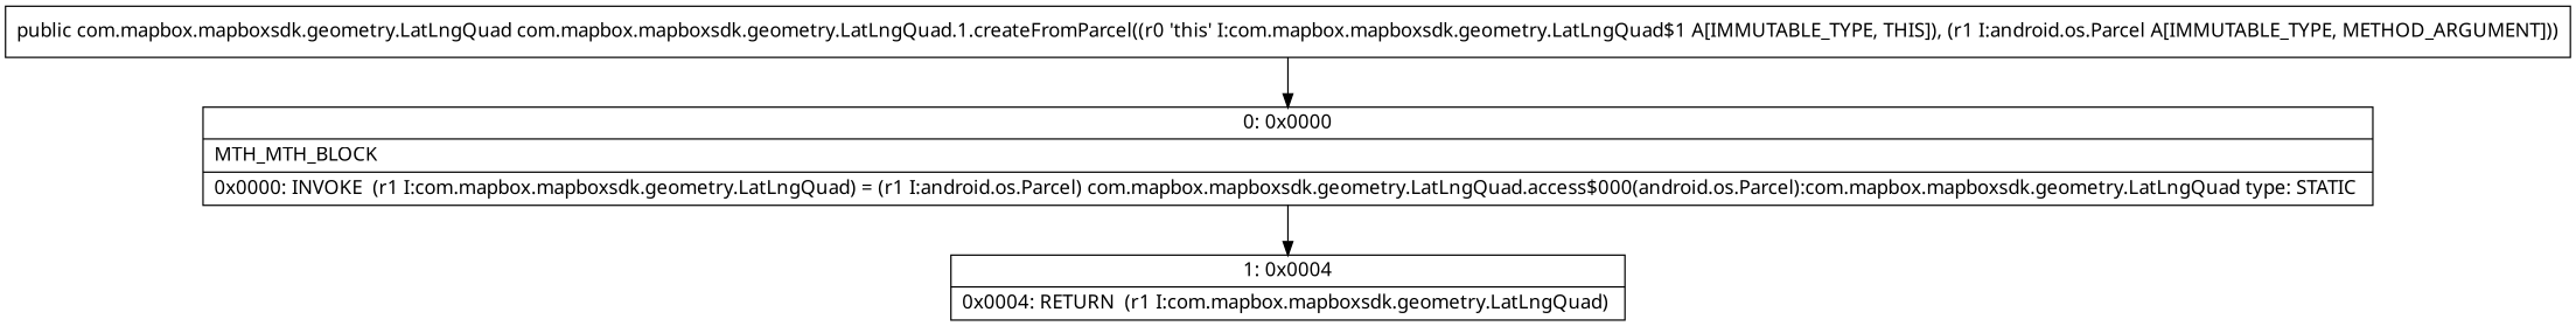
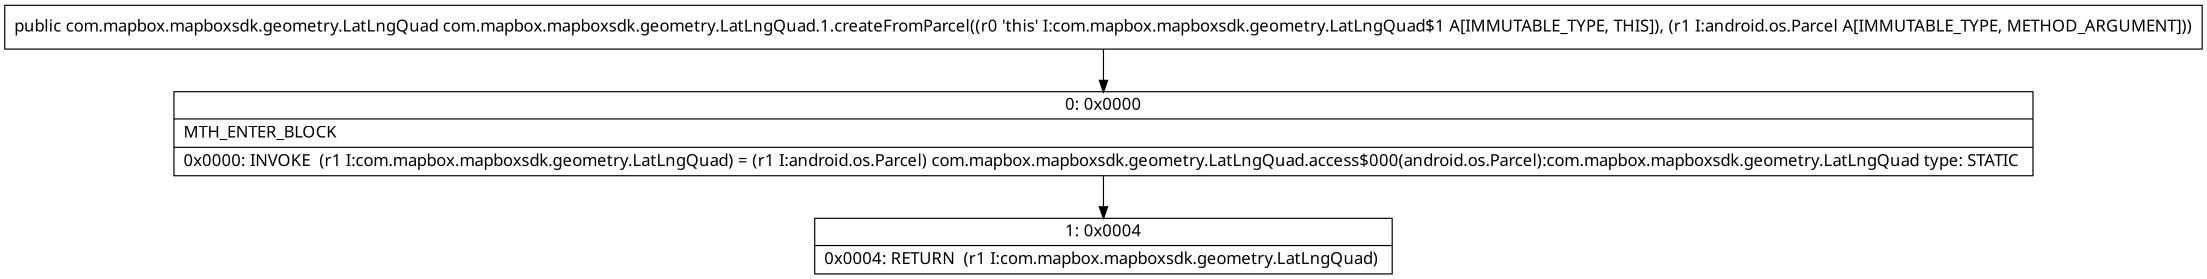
  digraph {
    fontname="Noto Sans"
    node [shape=record fontname="Noto Sans"]
    edge [arrowhead=normal fontname="Noto Sans"]
-   n1 [label="{0\:\ 0x0000|MTH_MTH_BLOCK\l|0x0000: INVOKE  (r1 I:com.mapbox.mapboxsdk.geometry.LatLngQuad) = (r1 I:android.os.Parcel) com.mapbox.mapboxsdk.geometry.LatLngQuad.access$000(android.os.Parcel):com.mapbox.mapboxsdk.geometry.LatLngQuad type: STATIC \l}"]
+   n1 [label="{0\:\ 0x0000|MTH_ENTER_BLOCK\l|0x0000: INVOKE  (r1 I:com.mapbox.mapboxsdk.geometry.LatLngQuad) = (r1 I:android.os.Parcel) com.mapbox.mapboxsdk.geometry.LatLngQuad.access$000(android.os.Parcel):com.mapbox.mapboxsdk.geometry.LatLngQuad type: STATIC \l}"]
    n2 [label="{1\:\ 0x0004|0x0004: RETURN  (r1 I:com.mapbox.mapboxsdk.geometry.LatLngQuad) \l}"]
    n3 [label="{public com.mapbox.mapboxsdk.geometry.LatLngQuad com.mapbox.mapboxsdk.geometry.LatLngQuad.1.createFromParcel((r0 'this' I:com.mapbox.mapboxsdk.geometry.LatLngQuad$1 A[IMMUTABLE_TYPE, THIS]), (r1 I:android.os.Parcel A[IMMUTABLE_TYPE, METHOD_ARGUMENT])) }"]
    n1 -> n2
    n3 -> n1
  }
